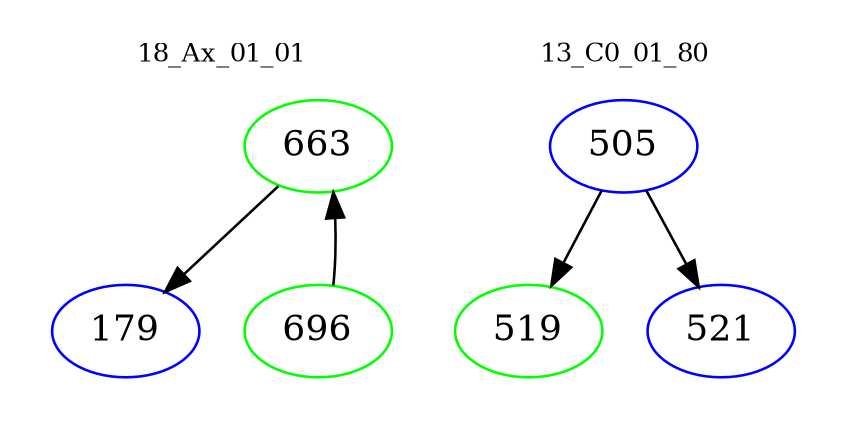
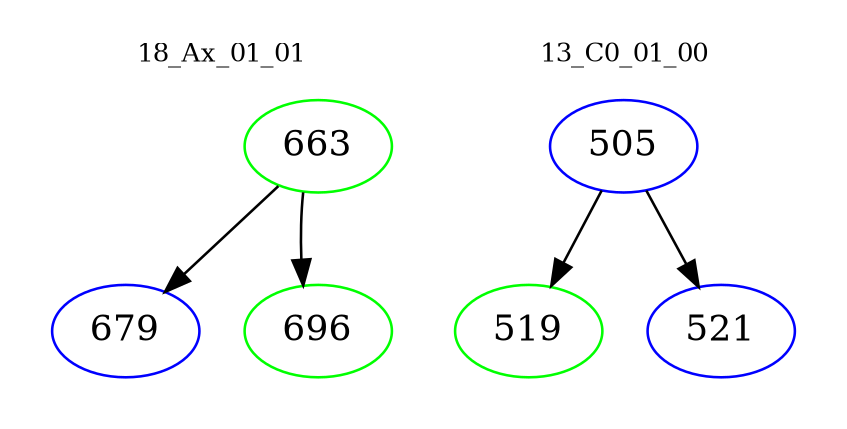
  digraph {
    node [color=green]
    edge [color=black]
    n1 [label=663]
-   n2 [color=blue label=179]
+   n2 [color=blue label=679]
    n3 [label=696]
    n4 [color=blue label=505]
    n5 [label=519]
    n6 [color=blue label=521]
    subgraph cluster_1 {
      color=white
      fontsize=10
      label="18_Ax_01_01"
      n1
      n2
      n3
    }
    subgraph cluster_2 {
      color=white
      fontsize=10
-     label="13_C0_01_80"
+     label="13_C0_01_00"
      n4
      n5
      n6
    }
    n1 -> n2
-   n3 -> n1
+   n1 -> n3
    n4 -> n5
    n4 -> n6
  }
